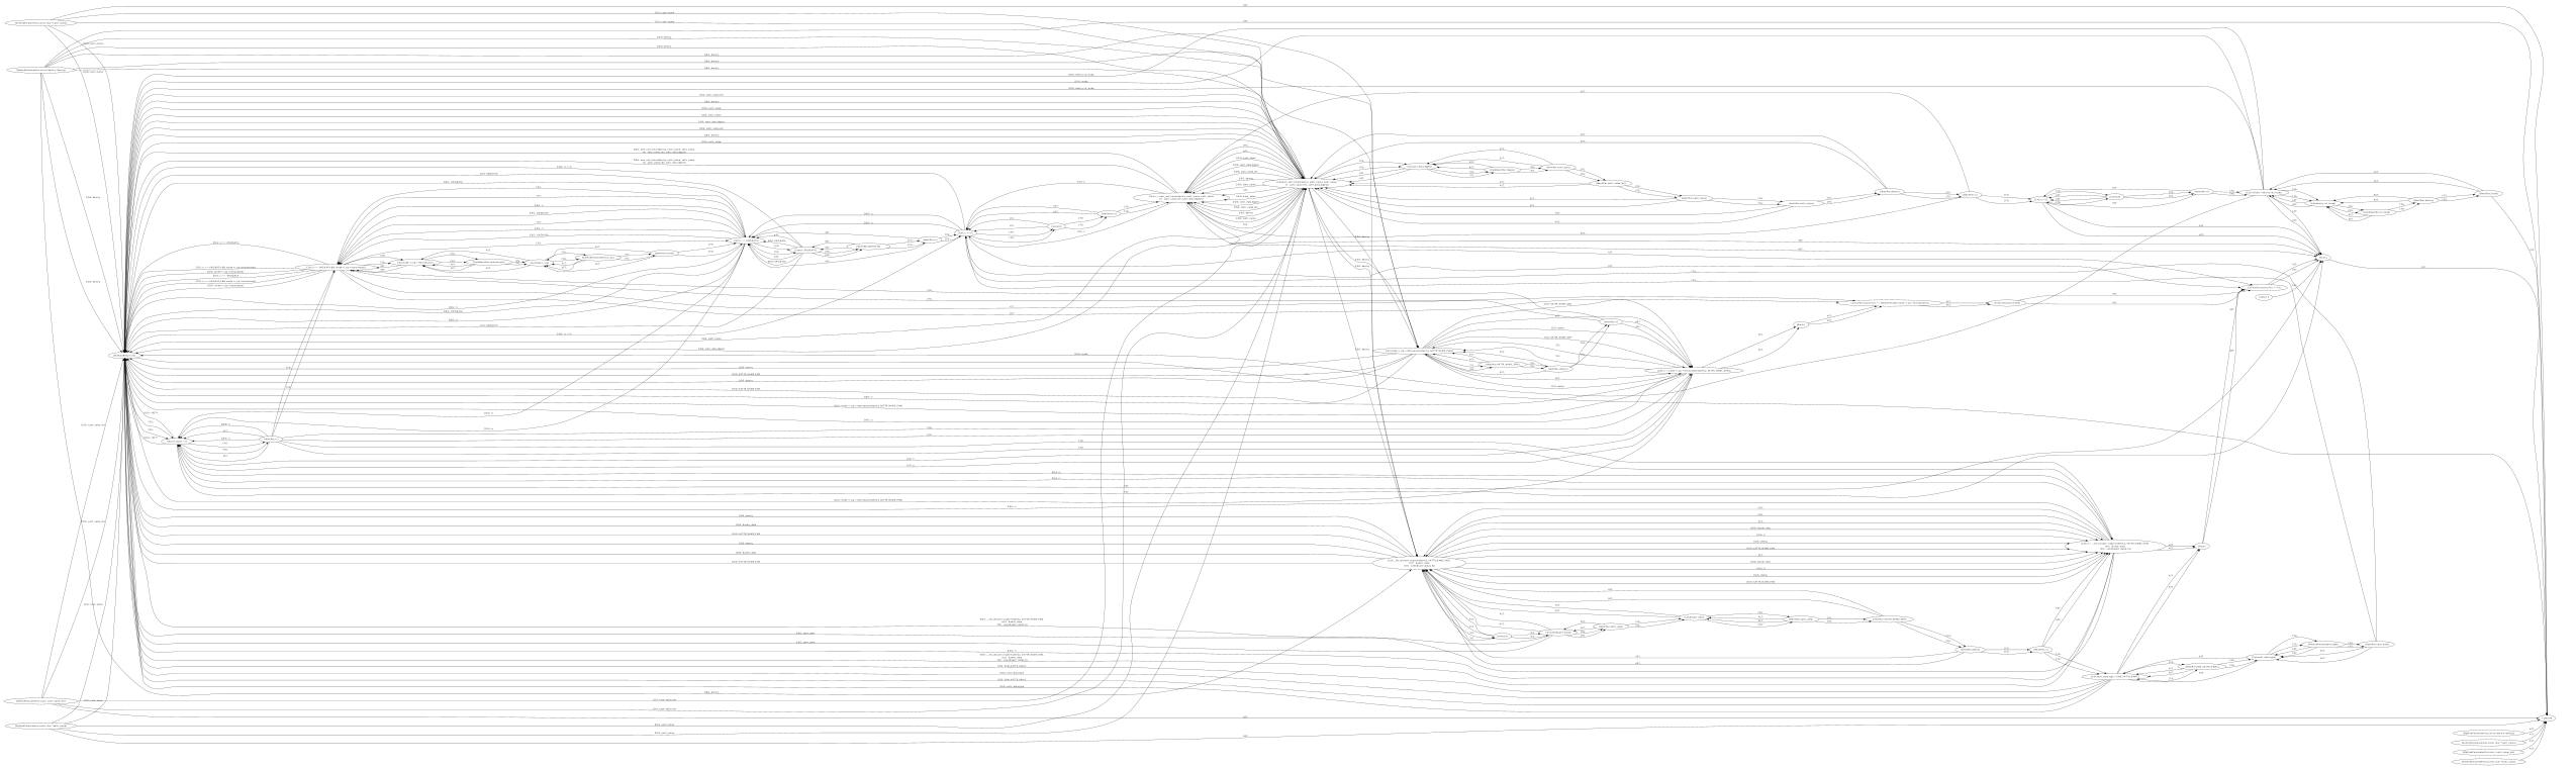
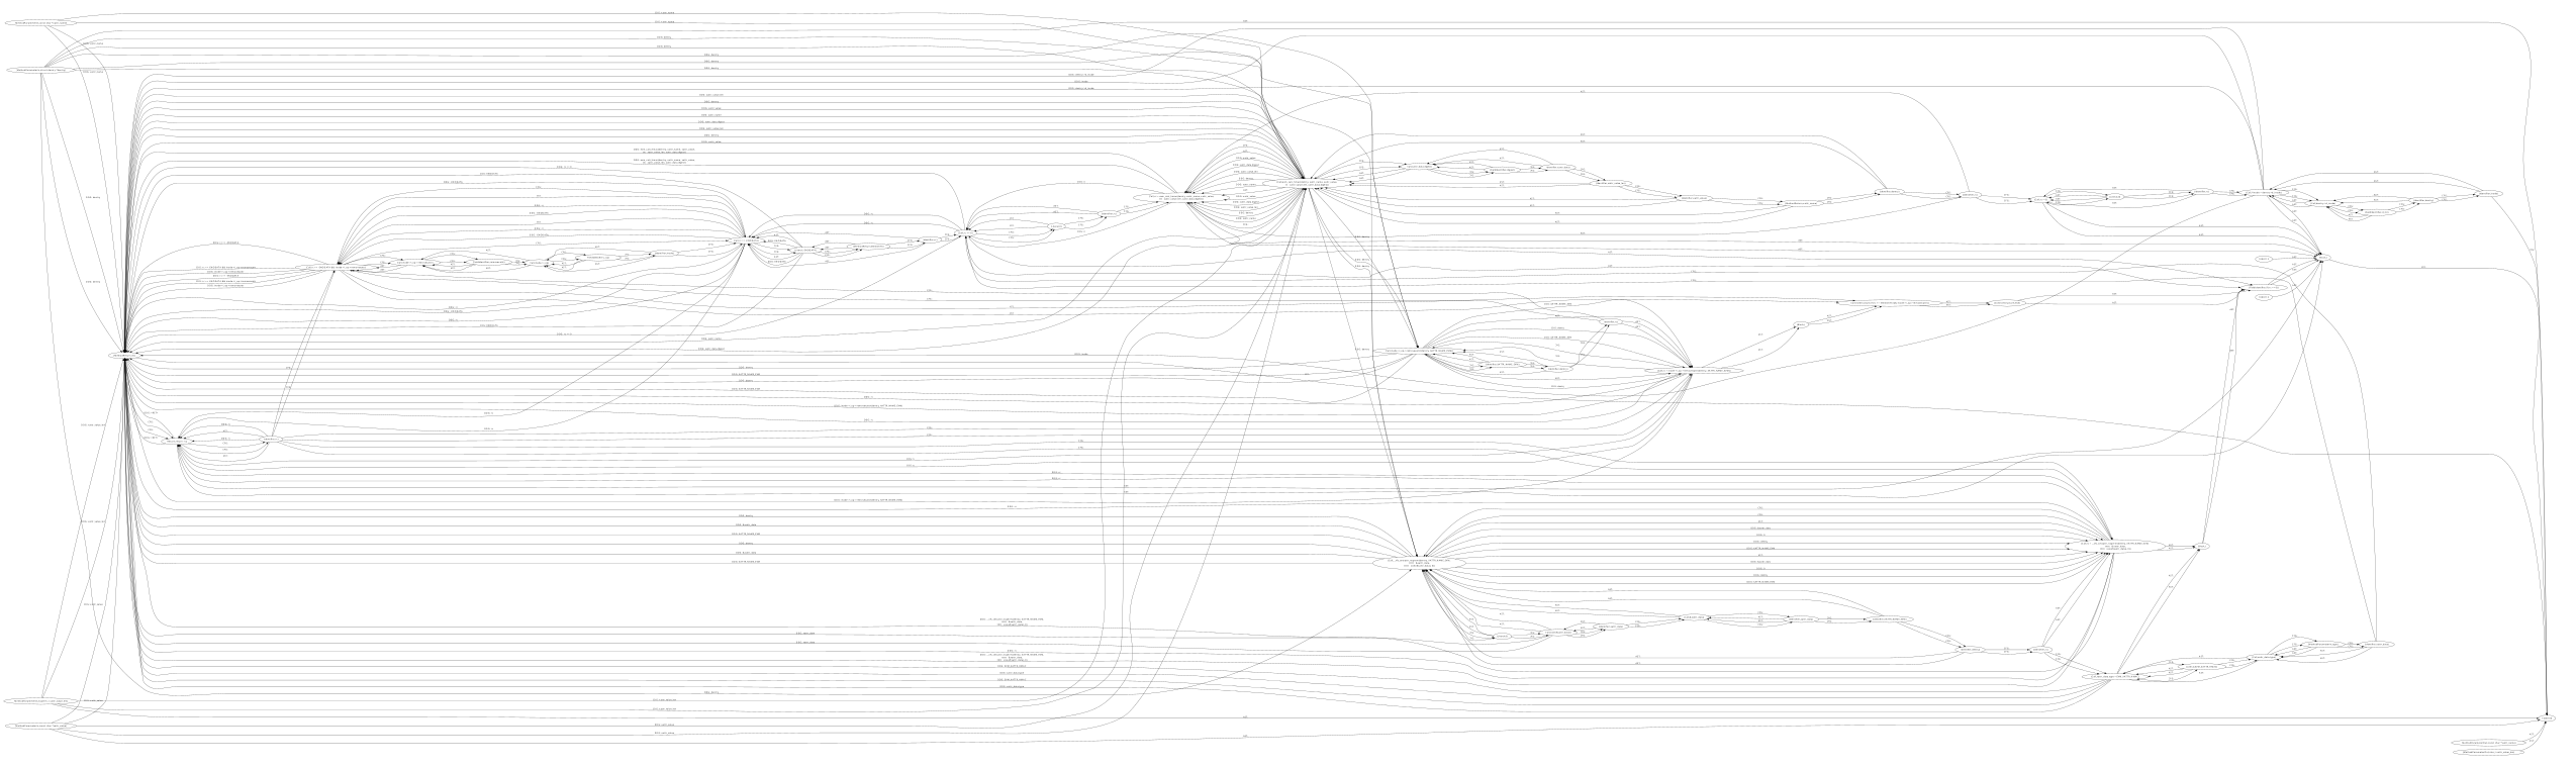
  digraph {
    fontname="Open Sans"
    rankdir=LR
    node [fontname="Open Sans"]
    edge [fontname="Open Sans"]
    n1 [label="(MethodReturn,int)"]
    n2 [label="(Return,return rc;)"]
    1000100
    n4 [label="(Block,)"]
    n5 [label="(Identifier,rc)"]
    n6 [label="(MethodParameterIn,struct dentry *dentry)"]
    n7 [label="(Call,__vfs_setxattr_noperm(dentry, XATTR_NAME_EVM,\n \t\t\t\t\t   &xattr_data,\n \t\t\t\t\t   sizeof(xattr_data), 0))"]
    n8 [label="(Call,inode->i_op->removexattr(dentry, XATTR_NAME_EVM))"]
    n9 [label="(Call,evm_calc_hmac(dentry, xattr_name, xattr_value,\n\t\t\t   xattr_value_len, xattr_data.digest))"]
    n10 [label="(Call,rc = __vfs_setxattr_noperm(dentry, XATTR_NAME_EVM,\n \t\t\t\t\t   &xattr_data,\n \t\t\t\t\t   sizeof(xattr_data), 0))"]
    n11 [label="(Literal,0)"]
    n12 [label="(Call,rc = inode->i_op->removexattr(dentry, XATTR_NAME_EVM))"]
    n13 [label="(Identifier,XATTR_NAME_EVM)"]
    n14 [label="(Call,rc = evm_calc_hmac(dentry, xattr_name, xattr_value,\n\t\t\t   xattr_value_len, xattr_data.digest))"]
    n15 [label="(Call,xattr_data.digest)"]
-   n16 [label="(MethodParameterOut,struct dentry *dentry)"]
    n17 [label="(MethodParameterIn,const char *xattr_name)"]
    n18 [label="(MethodParameterOut,const char *xattr_name)"]
-   n19 [label="(ControlStructure,if (rc == 0))"]
+   n19 [label="(FieldIdentifier,if (rc == 0))"]
    n20 [label="(Literal,0)"]
    n21 [label="(Call,rc == 0)"]
    n22 [label="(Identifier,rc)"]
    n23 [label="(Call,rc == -ENODATA)"]
    n24 [label="(Block,)"]
    n25 [label="(Call,rc == -ENODATA && inode->i_op->removexattr)"]
    n26 [label="(Literal,-ENODATA)"]
    n27 [label="(MethodParameterIn,type)"]
    n28 [label="(Call,xattr_data.type)"]
    n29 [label="(Identifier,xattr_data)"]
    n30 [label="(Call,xattr_data.type = EVM_XATTR_HMAC)"]
-   n31 [label="(Identifier,EVM_XATTR_HMAC)"]
+   n31 [label="(Literal,EVM_XATTR_HMAC)"]
    n32 [label="(Identifier,rc)"]
    n33 [label="(Identifier,dentry)"]
    n34 [label="(Identifier,XATTR_NAME_EVM)"]
    n35 [label="(Call,sizeof(xattr_data))"]
    n36 [label="(Identifier,xattr_data)"]
    n37 [label="(Call,&xattr_data)"]
    n38 [label="(Identifier,xattr_data)"]
    n39 [label="(Call,inode->i_op->removexattr)"]
    n40 [label="(ControlStructure,if (rc == -ENODATA && inode->i_op->removexattr))"]
    n41 [label="(FieldIdentifier,removexattr)"]
    n42 [label="(ControlStructure,else)"]
-   n43 [label="(Identifier,ENODATA)"]
+   n43 [label="(MethodReturn,ENODATA)"]
    n44 [label="(Identifier,rc)"]
    n45 [label="(Call,inode->i_op)"]
-   n46 [label="(MethodParameterOut,i_op)"]
+   n46 [label="(FieldIdentifier,i_op)"]
    n47 [label="(Identifier,inode)"]
    n48 [label="(Block,)"]
    n49 [label="(Identifier,rc)"]
    n50 [label="(Identifier,dentry)"]
-   n51 [label="(MethodParameterIn,size_t xattr_value_len)"]
+   n51 [label="(MethodParameterIn,noperm_t xattr_value_len)"]
    n52 [label="(MethodParameterOut,size_t xattr_value_len)"]
    n53 [label="(MethodParameterIn,const char *xattr_value)"]
-   n54 [label="(MethodParameterOut,const char *xattr_value)"]
    n55 [label="(Call,*inode = dentry->d_inode)"]
    n56 [label="(Call,dentry->d_inode)"]
-   n57 [label="(FieldIdentifier,d_inode)"]
+   n57 [label="(FieldIdentifier,d_int)"]
    n58 [label="(Identifier,inode)"]
    n59 [label="(Identifier,dentry)"]
    n60 [label="(Literal,0)"]
    n61 [label="(Call,rc = 0)"]
    n62 [label="(Identifier,rc)"]
    n63 [label="(Identifier,rc)"]
    n64 [label="(Identifier,dentry)"]
-   n65 [label="(Identifier,xattr_name)"]
+   n65 [label="(MethodReturn,xattr_name)"]
    n66 [label="(Identifier,xattr_value)"]
    n67 [label="(FieldIdentifier,digest)"]
    n68 [label="(Identifier,xattr_data)"]
    n69 [label="(Identifier,xattr_value_len)"]
+   1000112
    1000113
    n1 -> n2 [label="CFG: "]
    n1 -> n2 [label="CFG: "]
    n1 -> 1000100 [label="AST: "]
    n2 -> n1 [label="DDG: <RET>"]
    n2 -> n1 [label="DDG: <RET>"]
    n2 -> n4 [label="AST: "]
    n2 -> n4 [label="AST: "]
    n2 -> n5 [label="CFG: "]
    n2 -> n5 [label="CFG: "]
    n4 -> 1000100 [label="AST: "]
    n5 -> n2 [label="AST: "]
    n5 -> n2 [label="DDG: rc"]
    n5 -> n2 [label="AST: "]
    n5 -> n2 [label="DDG: rc"]
    n5 -> n10 [label="CFG: "]
    n5 -> n10 [label="CFG: "]
    n5 -> n12 [label="CFG: "]
    n5 -> n12 [label="CFG: "]
    n5 -> n25 [label="CFG: "]
    n5 -> n25 [label="CFG: "]
    n6 -> n1 [label="DDG: dentry"]
    n6 -> n1 [label="DDG: dentry"]
    n6 -> 1000100 [label="AST: "]
    n6 -> n7 [label="DDG: dentry"]
    n6 -> n7 [label="DDG: dentry"]
    n6 -> n8 [label="DDG: dentry"]
    n6 -> n8 [label="DDG: dentry"]
    n6 -> n9 [label="DDG: dentry"]
    n6 -> n9 [label="DDG: dentry"]
    n7 -> n1 [label="DDG: &xattr_data"]
    n7 -> n1 [label="DDG: XATTR_NAME_EVM"]
    n7 -> n1 [label="DDG: dentry"]
    n7 -> n1 [label="DDG: &xattr_data"]
    n7 -> n1 [label="DDG: XATTR_NAME_EVM"]
    n7 -> n1 [label="DDG: dentry"]
    n7 -> n10 [label="AST: "]
    n7 -> n10 [label="DDG: &xattr_data"]
    n7 -> n10 [label="DDG: 0"]
    n7 -> n10 [label="DDG: dentry"]
    n7 -> n10 [label="DDG: XATTR_NAME_EVM"]
    n7 -> n10 [label="AST: "]
    n7 -> n10 [label="DDG: &xattr_data"]
    n7 -> n10 [label="DDG: 0"]
    n7 -> n10 [label="DDG: dentry"]
    n7 -> n10 [label="DDG: XATTR_NAME_EVM"]
    n7 -> n11 [label="CFG: "]
    n7 -> n11 [label="CFG: "]
    n8 -> n1 [label="DDG: XATTR_NAME_EVM"]
    n8 -> n1 [label="DDG: dentry"]
    n8 -> n1 [label="DDG: XATTR_NAME_EVM"]
    n8 -> n1 [label="DDG: dentry"]
    n8 -> n12 [label="AST: "]
    n8 -> n12 [label="DDG: dentry"]
    n8 -> n12 [label="DDG: XATTR_NAME_EVM"]
    n8 -> n12 [label="AST: "]
    n8 -> n12 [label="DDG: dentry"]
    n8 -> n12 [label="DDG: XATTR_NAME_EVM"]
    n8 -> n13 [label="CFG: "]
    n8 -> n13 [label="CFG: "]
    n9 -> n1 [label="DDG: xattr_name"]
    n9 -> n1 [label="DDG: xattr_data.digest"]
    n9 -> n1 [label="DDG: xattr_value_len"]
    n9 -> n1 [label="DDG: dentry"]
    n9 -> n1 [label="DDG: xattr_value"]
    n9 -> n1 [label="DDG: xattr_name"]
    n9 -> n1 [label="DDG: xattr_data.digest"]
    n9 -> n1 [label="DDG: xattr_value_len"]
    n9 -> n1 [label="DDG: dentry"]
    n9 -> n1 [label="DDG: xattr_value"]
    n9 -> n7 [label="DDG: dentry"]
    n9 -> n7 [label="DDG: dentry"]
    n9 -> n8 [label="DDG: dentry"]
    n9 -> n8 [label="DDG: dentry"]
    n9 -> n14 [label="AST: "]
    n9 -> n14 [label="DDG: xattr_value"]
    n9 -> n14 [label="DDG: xattr_data.digest"]
    n9 -> n14 [label="DDG: xattr_value_len"]
    n9 -> n14 [label="DDG: dentry"]
    n9 -> n14 [label="DDG: xattr_name"]
    n9 -> n14 [label="AST: "]
    n9 -> n14 [label="DDG: xattr_value"]
    n9 -> n14 [label="DDG: xattr_data.digest"]
    n9 -> n14 [label="DDG: xattr_value_len"]
    n9 -> n14 [label="DDG: dentry"]
    n9 -> n14 [label="DDG: xattr_name"]
    n9 -> n15 [label="CFG: "]
    n9 -> n15 [label="CFG: "]
    n10 -> n1 [label="DDG: __vfs_setxattr_noperm(dentry, XATTR_NAME_EVM,\n \t\t\t\t\t   &xattr_data,\n \t\t\t\t\t   sizeof(xattr_data), 0)"]
    n10 -> n1 [label="DDG: rc"]
    n10 -> n1 [label="DDG: __vfs_setxattr_noperm(dentry, XATTR_NAME_EVM,\n \t\t\t\t\t   &xattr_data,\n \t\t\t\t\t   sizeof(xattr_data), 0)"]
    n10 -> n1 [label="DDG: rc"]
    n10 -> n2 [label="DDG: rc"]
    n10 -> n2 [label="DDG: rc"]
    n10 -> n7 [label="CFG: "]
    n10 -> n7 [label="CFG: "]
    n10 -> n24 [label="AST: "]
    n10 -> n24 [label="AST: "]
    n11 -> n7 [label="AST: "]
    n11 -> n7 [label="AST: "]
    n11 -> n35 [label="CFG: "]
    n11 -> n35 [label="CFG: "]
    n12 -> n1 [label="DDG: rc"]
    n12 -> n1 [label="DDG: inode->i_op->removexattr(dentry, XATTR_NAME_EVM)"]
    n12 -> n1 [label="DDG: rc"]
    n12 -> n1 [label="DDG: inode->i_op->removexattr(dentry, XATTR_NAME_EVM)"]
    n12 -> n2 [label="DDG: rc"]
    n12 -> n2 [label="DDG: rc"]
    n12 -> n8 [label="CFG: "]
    n12 -> n8 [label="CFG: "]
    n12 -> n48 [label="AST: "]
    n12 -> n48 [label="AST: "]
    n13 -> n8 [label="AST: "]
    n13 -> n8 [label="AST: "]
    n13 -> n50 [label="CFG: "]
    n13 -> n50 [label="CFG: "]
    n14 -> n1 [label="DDG: evm_calc_hmac(dentry, xattr_name, xattr_value,\n\t\t\t   xattr_value_len, xattr_data.digest)"]
    n14 -> n1 [label="DDG: evm_calc_hmac(dentry, xattr_name, xattr_value,\n\t\t\t   xattr_value_len, xattr_data.digest)"]
    n14 -> n4 [label="AST: "]
    n14 -> n4 [label="AST: "]
    n14 -> n9 [label="CFG: "]
    n14 -> n9 [label="CFG: "]
    n14 -> n21 [label="DDG: rc"]
    n14 -> n21 [label="DDG: rc"]
    n15 -> n9 [label="AST: "]
    n15 -> n9 [label="AST: "]
    n15 -> n67 [label="CFG: "]
    n15 -> n67 [label="CFG: "]
-   n16 -> 1000100 [label="AST: "]
    n17 -> n1 [label="DDG: xattr_name"]
    n17 -> n1 [label="DDG: xattr_name"]
-   n17 -> 1000100 [label="AST: "]
    n17 -> n9 [label="DDG: xattr_name"]
    n17 -> n9 [label="DDG: xattr_name"]
    n18 -> 1000100 [label="AST: "]
    n19 -> n4 [label="AST: "]
    n19 -> n4 [label="AST: "]
    n20 -> n21 [label="AST: "]
    n20 -> n21 [label="AST: "]
    n20 -> n22 [label="CFG: "]
    n20 -> n22 [label="CFG: "]
    n21 -> n1 [label="DDG: rc == 0"]
    n21 -> n1 [label="DDG: rc == 0"]
    n21 -> n19 [label="AST: "]
    n21 -> n19 [label="AST: "]
    n21 -> n20 [label="CFG: "]
    n21 -> n20 [label="CFG: "]
    n21 -> n23 [label="DDG: rc"]
    n21 -> n23 [label="DDG: rc"]
    n22 -> n14 [label="CFG: "]
    n22 -> n14 [label="CFG: "]
    n22 -> n21 [label="AST: "]
    n22 -> n21 [label="AST: "]
    n23 -> n1 [label="DDG: rc"]
    n23 -> n1 [label="DDG: -ENODATA"]
    n23 -> n1 [label="DDG: rc"]
    n23 -> n1 [label="DDG: -ENODATA"]
    n23 -> n2 [label="DDG: rc"]
    n23 -> n2 [label="DDG: rc"]
    n23 -> n25 [label="AST: "]
    n23 -> n25 [label="DDG: rc"]
    n23 -> n25 [label="DDG: -ENODATA"]
    n23 -> n25 [label="AST: "]
    n23 -> n25 [label="DDG: rc"]
    n23 -> n25 [label="DDG: -ENODATA"]
    n23 -> n26 [label="CFG: "]
    n23 -> n26 [label="CFG: "]
    n24 -> n19 [label="AST: "]
    n24 -> n19 [label="AST: "]
    n25 -> n1 [label="DDG: rc == -ENODATA && inode->i_op->removexattr"]
    n25 -> n1 [label="DDG: inode->i_op->removexattr"]
    n25 -> n1 [label="DDG: rc == -ENODATA"]
    n25 -> n1 [label="DDG: rc == -ENODATA && inode->i_op->removexattr"]
    n25 -> n1 [label="DDG: inode->i_op->removexattr"]
    n25 -> n1 [label="DDG: rc == -ENODATA"]
    n25 -> n23 [label="CFG: "]
    n25 -> n23 [label="CFG: "]
    n25 -> n39 [label="CFG: "]
    n25 -> n39 [label="CFG: "]
    n25 -> n40 [label="AST: "]
    n25 -> n40 [label="AST: "]
    n26 -> n1 [label="DDG: ENODATA"]
    n26 -> n1 [label="DDG: ENODATA"]
    n26 -> n23 [label="AST: "]
    n26 -> n23 [label="DDG: ENODATA"]
    n26 -> n23 [label="AST: "]
    n26 -> n23 [label="DDG: ENODATA"]
    n26 -> n43 [label="CFG: "]
    n26 -> n43 [label="CFG: "]
    n27 -> n28 [label="AST: "]
    n27 -> n28 [label="AST: "]
    n27 -> n29 [label="CFG: "]
    n27 -> n29 [label="CFG: "]
    n28 -> n27 [label="CFG: "]
    n28 -> n27 [label="CFG: "]
    n28 -> n30 [label="AST: "]
    n28 -> n30 [label="AST: "]
    n29 -> n21 [label="CFG: "]
    n29 -> n21 [label="CFG: "]
    n29 -> n28 [label="AST: "]
    n29 -> n28 [label="AST: "]
    n30 -> n1 [label="DDG: xattr_data.type"]
    n30 -> n1 [label="DDG: EVM_XATTR_HMAC"]
    n30 -> n1 [label="DDG: xattr_data.type"]
    n30 -> n1 [label="DDG: EVM_XATTR_HMAC"]
    n30 -> n24 [label="AST: "]
    n30 -> n24 [label="AST: "]
    n30 -> n31 [label="CFG: "]
    n30 -> n31 [label="CFG: "]
    n31 -> n28 [label="CFG: "]
    n31 -> n28 [label="CFG: "]
    n31 -> n30 [label="AST: "]
    n31 -> n30 [label="AST: "]
    n32 -> n10 [label="AST: "]
    n32 -> n10 [label="AST: "]
    n32 -> n30 [label="CFG: "]
    n32 -> n30 [label="CFG: "]
    n33 -> n7 [label="AST: "]
    n33 -> n7 [label="AST: "]
    n33 -> n32 [label="CFG: "]
    n33 -> n32 [label="CFG: "]
    n34 -> n7 [label="AST: "]
    n34 -> n7 [label="AST: "]
    n34 -> n33 [label="CFG: "]
    n34 -> n33 [label="CFG: "]
    n35 -> n1 [label="DDG: xattr_data"]
    n35 -> n1 [label="DDG: xattr_data"]
    n35 -> n7 [label="AST: "]
    n35 -> n7 [label="AST: "]
    n35 -> n38 [label="CFG: "]
    n35 -> n38 [label="CFG: "]
    n36 -> n34 [label="CFG: "]
    n36 -> n34 [label="CFG: "]
    n36 -> n37 [label="AST: "]
    n36 -> n37 [label="AST: "]
    n37 -> n7 [label="AST: "]
    n37 -> n7 [label="AST: "]
    n37 -> n36 [label="CFG: "]
    n37 -> n36 [label="CFG: "]
    n38 -> n35 [label="AST: "]
    n38 -> n35 [label="AST: "]
    n38 -> n37 [label="CFG: "]
    n38 -> n37 [label="CFG: "]
    n39 -> n25 [label="AST: "]
    n39 -> n25 [label="AST: "]
    n39 -> n41 [label="CFG: "]
    n39 -> n41 [label="CFG: "]
    n40 -> n42 [label="AST: "]
    n40 -> n42 [label="AST: "]
    n41 -> n39 [label="AST: "]
    n41 -> n39 [label="AST: "]
    n41 -> n45 [label="CFG: "]
    n41 -> n45 [label="CFG: "]
    n42 -> n19 [label="AST: "]
    n42 -> n19 [label="AST: "]
    n43 -> n26 [label="AST: "]
    n43 -> n26 [label="AST: "]
    n43 -> n44 [label="CFG: "]
    n43 -> n44 [label="CFG: "]
    n44 -> n21 [label="CFG: "]
    n44 -> n21 [label="CFG: "]
    n44 -> n23 [label="AST: "]
    n44 -> n23 [label="AST: "]
    n45 -> n39 [label="AST: "]
    n45 -> n39 [label="AST: "]
    n45 -> n46 [label="CFG: "]
    n45 -> n46 [label="CFG: "]
    n46 -> n45 [label="AST: "]
    n46 -> n45 [label="AST: "]
    n46 -> n47 [label="CFG: "]
    n46 -> n47 [label="CFG: "]
    n47 -> n23 [label="CFG: "]
    n47 -> n23 [label="CFG: "]
    n47 -> n45 [label="AST: "]
    n47 -> n45 [label="AST: "]
    n48 -> n40 [label="AST: "]
    n48 -> n40 [label="AST: "]
    n49 -> n12 [label="AST: "]
    n49 -> n12 [label="AST: "]
    n49 -> n25 [label="CFG: "]
    n49 -> n25 [label="CFG: "]
    n50 -> n8 [label="AST: "]
    n50 -> n8 [label="AST: "]
    n50 -> n49 [label="CFG: "]
    n50 -> n49 [label="CFG: "]
    n51 -> n1 [label="DDG: xattr_value_len"]
    n51 -> n1 [label="DDG: xattr_value_len"]
    n51 -> 1000100 [label="AST: "]
    n51 -> n9 [label="DDG: xattr_value_len"]
    n51 -> n9 [label="DDG: xattr_value_len"]
    n52 -> 1000100 [label="AST: "]
    n53 -> n1 [label="DDG: xattr_value"]
    n53 -> n1 [label="DDG: xattr_value"]
    n53 -> 1000100 [label="AST: "]
    n53 -> n9 [label="DDG: xattr_value"]
    n53 -> n9 [label="DDG: xattr_value"]
-   n54 -> 1000100 [label="AST: "]
    n55 -> n1 [label="DDG: inode"]
    n55 -> n1 [label="DDG: dentry->d_inode"]
    n55 -> n1 [label="DDG: inode"]
    n55 -> n1 [label="DDG: dentry->d_inode"]
    n55 -> n4 [label="AST: "]
    n55 -> n4 [label="AST: "]
    n55 -> n56 [label="CFG: "]
    n55 -> n56 [label="CFG: "]
    n56 -> n55 [label="AST: "]
    n56 -> n55 [label="AST: "]
    n56 -> n57 [label="CFG: "]
    n56 -> n57 [label="CFG: "]
    n57 -> n56 [label="AST: "]
    n57 -> n56 [label="AST: "]
    n57 -> n59 [label="CFG: "]
    n57 -> n59 [label="CFG: "]
    n58 -> 1000100 [label="CFG: "]
    n58 -> n55 [label="AST: "]
    n58 -> n55 [label="AST: "]
    n59 -> n56 [label="AST: "]
    n59 -> n56 [label="AST: "]
    n59 -> n58 [label="CFG: "]
    n59 -> n58 [label="CFG: "]
    n60 -> n61 [label="AST: "]
    n60 -> n61 [label="AST: "]
    n60 -> n62 [label="CFG: "]
    n60 -> n62 [label="CFG: "]
    n61 -> n4 [label="AST: "]
    n61 -> n4 [label="AST: "]
    n61 -> n60 [label="CFG: "]
    n61 -> n60 [label="CFG: "]
    n62 -> n55 [label="CFG: "]
    n62 -> n55 [label="CFG: "]
    n62 -> n61 [label="AST: "]
    n62 -> n61 [label="AST: "]
    n63 -> n14 [label="AST: "]
    n63 -> n14 [label="AST: "]
    n63 -> n61 [label="CFG: "]
    n63 -> n61 [label="CFG: "]
    n64 -> n9 [label="AST: "]
    n64 -> n9 [label="AST: "]
    n64 -> n63 [label="CFG: "]
    n64 -> n63 [label="CFG: "]
    n65 -> n9 [label="AST: "]
    n65 -> n9 [label="AST: "]
    n65 -> n64 [label="CFG: "]
    n65 -> n64 [label="CFG: "]
    n66 -> n9 [label="AST: "]
    n66 -> n9 [label="AST: "]
    n66 -> n65 [label="CFG: "]
    n66 -> n65 [label="CFG: "]
    n67 -> n15 [label="AST: "]
    n67 -> n15 [label="AST: "]
    n67 -> n68 [label="CFG: "]
    n67 -> n68 [label="CFG: "]
    n68 -> n15 [label="AST: "]
    n68 -> n15 [label="AST: "]
    n68 -> n69 [label="CFG: "]
    n68 -> n69 [label="CFG: "]
    n69 -> n9 [label="AST: "]
    n69 -> n9 [label="AST: "]
    n69 -> n66 [label="CFG: "]
    n69 -> n66 [label="CFG: "]
+   1000112 -> n4 [label="AST: "]
    1000113 -> n4 [label="AST: "]
  }
